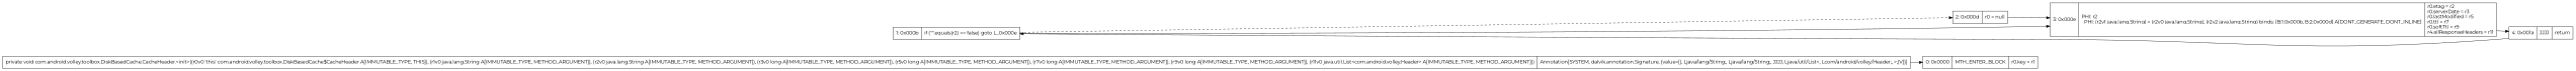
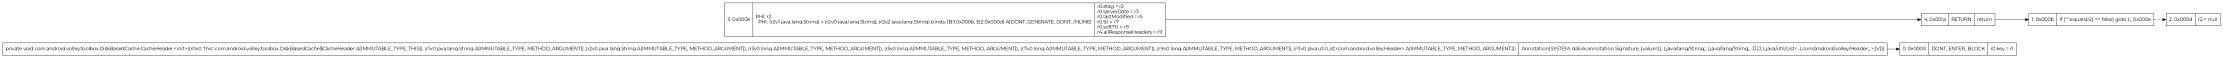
  digraph {
    fontname=Montserrat
    rankdir=LR
    node [fontname=Montserrat shape=record]
    edge [fontname=Montserrat]
-   n1 [label="{0\:\ 0x0000|MTH_ENTER_BLOCK\l|r0.key = r1\l}"]
+   n1 [label="{0\:\ 0x0000|DONT_ENTER_BLOCK\l|r0.key = r1\l}"]
    n2 [label="{1\:\ 0x000b|if (\"\".equals(r2) == false) goto L_0x000e\l}"]
-   n3 [label="{2\:\ 0x000d|r0 = null\l}"]
+   n3 [label="{2\:\ 0x000d|r2 = null\l}"]
    n4 [label="{3\:\ 0x000e|PHI: r2 \l  PHI: (r2v1 java.lang.String) = (r2v0 java.lang.String), (r2v2 java.lang.String) binds: [B:1:0x000b, B:2:0x000d] A[DONT_GENERATE, DONT_INLINE]\l|r0.etag = r2\lr0.serverDate = r3\lr0.lastModified = r5\lr0.ttl = r7\lr0.softTtl = r9\lr4.allResponseHeaders = r11\l}"]
-   n5 [label="{4\:\ 0x001a|JJJJ\l|return\l}"]
+   n5 [label="{4\:\ 0x001a|RETURN\l|return\l}"]
    n6 [label="{private void com.android.volley.toolbox.DiskBasedCache.CacheHeader.\<init\>((r0v0 'this' com.android.volley.toolbox.DiskBasedCache$CacheHeader A[IMMUTABLE_TYPE, THIS]), (r1v0 java.lang.String A[IMMUTABLE_TYPE, METHOD_ARGUMENT]), (r2v0 java.lang.String A[IMMUTABLE_TYPE, METHOD_ARGUMENT]), (r3v0 long A[IMMUTABLE_TYPE, METHOD_ARGUMENT]), (r5v0 long A[IMMUTABLE_TYPE, METHOD_ARGUMENT]), (r7v0 long A[IMMUTABLE_TYPE, METHOD_ARGUMENT]), (r9v0 long A[IMMUTABLE_TYPE, METHOD_ARGUMENT]), (r11v0 java.util.List\<com.android.volley.Header\> A[IMMUTABLE_TYPE, METHOD_ARGUMENT]))  | Annotation[SYSTEM, dalvik.annotation.Signature, \{value=[(, Ljava\/lang\/String;, Ljava\/lang\/String;, JJJJ, Ljava\/util\/List\<, Lcom\/android\/volley\/Header;, \>;)V]\}]\l}"]
    n2 -> n3 [style=dashed]
-   n2 -> n4
-   n3 -> n4
    n4 -> n5
    n5 -> n2
    n6 -> n1
  }
